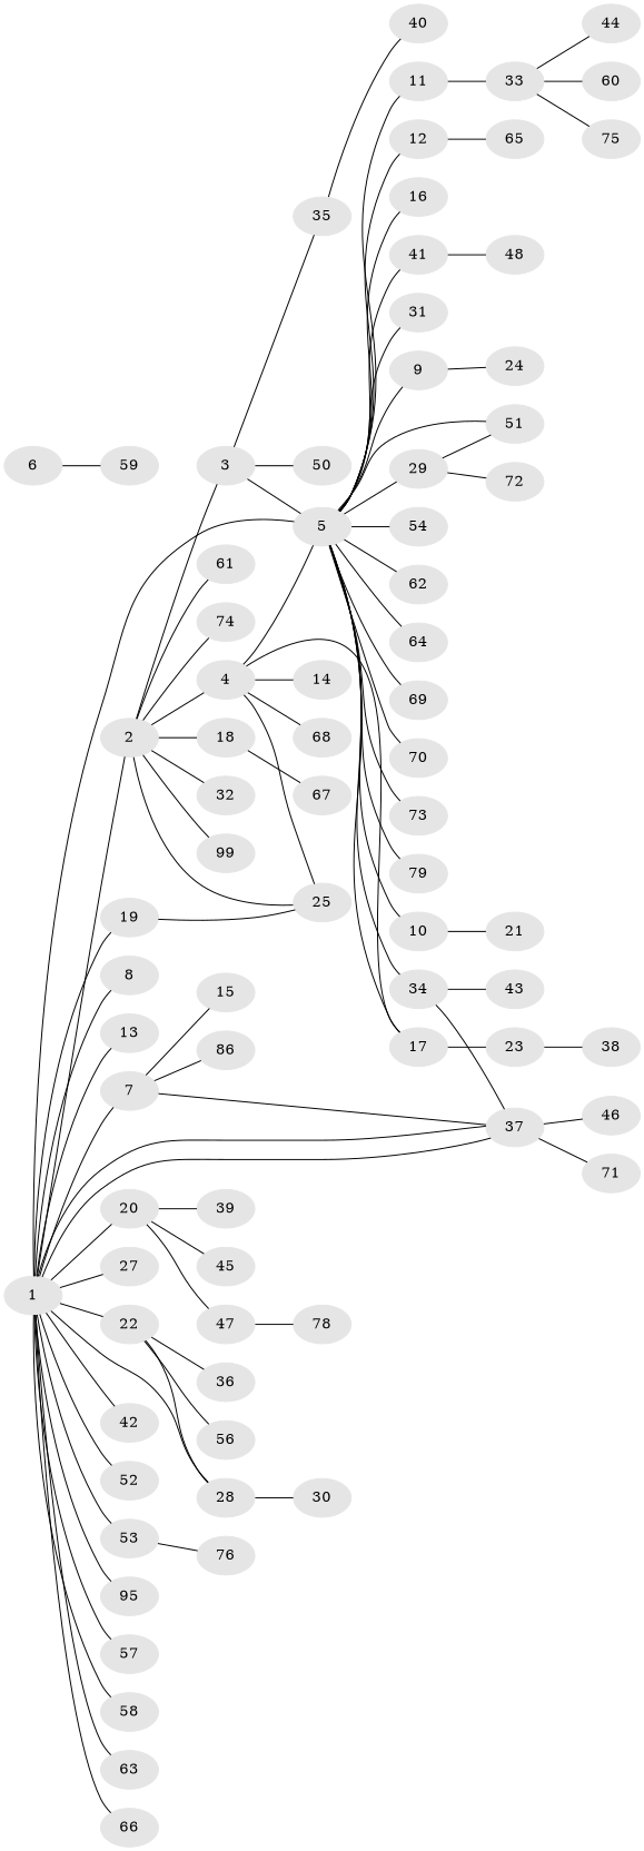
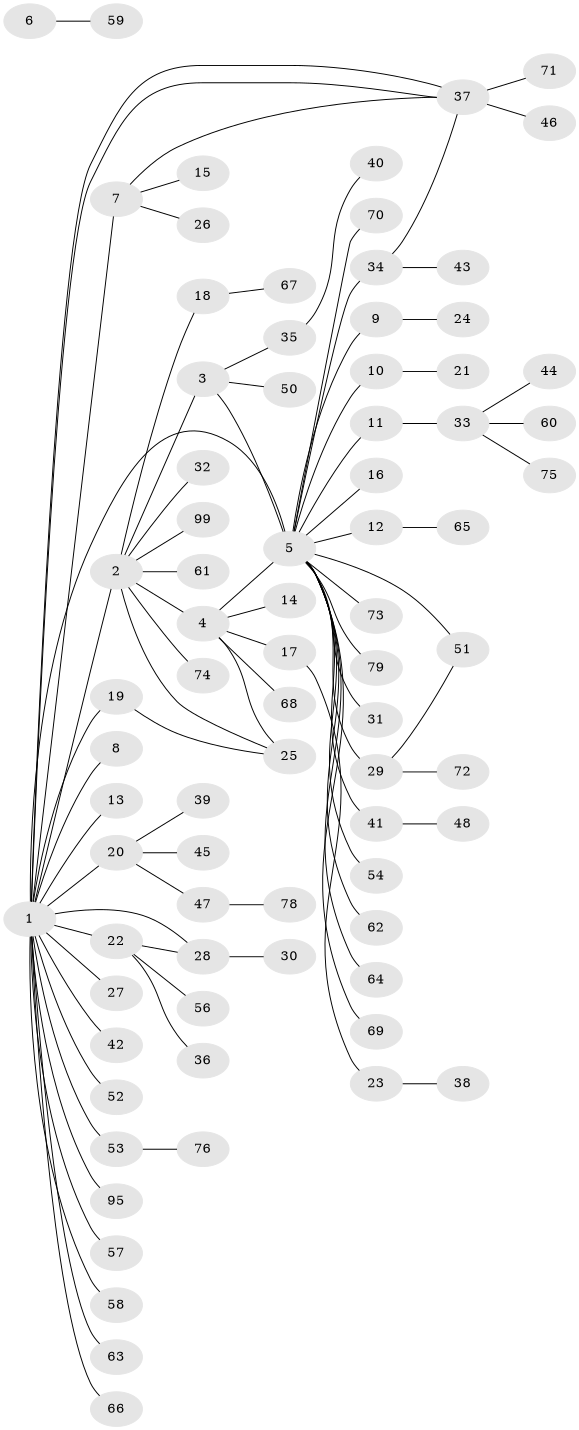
  graph {
    rankdir=LR
    node [color=gray90 style=filled]
    1
    2
    5
    7
    8
    13
    19
    20
    22
    27
    28
    37
    42
    52
    53
    n16 [label=95]
    57
    58
    63
    66
    3
    4
    18
    25
    32
    n26 [label=99]
    61
    74
    17
    9
    10
    11
    12
    16
    29
    31
    34
    41
    51
    54
    62
    64
    69
    70
    73
    79
    15
-   26 [label=86]
+   26
    39
    45
    47
    36
    56
    30
    46
    71
    76
    35
    50
    14
    68
    67
    40
    23
    6
    59
    24
    21
    33
    65
    72
    43
    48
    44
    60
    75
    38
    78
    1 -- 2
    1 -- 5
    1 -- 7
    1 -- 8
    1 -- 13
    1 -- 19
    1 -- 20
    1 -- 22
    1 -- 27
    1 -- 28
    1 -- 37
    1 -- 37
    1 -- 42
    1 -- 52
    1 -- 53
    1 -- n16
    1 -- 57
    1 -- 58
    1 -- 63
    1 -- 66
    2 -- 3
    2 -- 4
    2 -- 18
    2 -- 25
    2 -- 32
    2 -- n26
    2 -- 61
    2 -- 74
-   5 -- 17
    5 -- 9
    5 -- 10
    5 -- 11
    5 -- 12
    5 -- 16
    5 -- 29
    5 -- 31
    5 -- 34
    5 -- 41
    5 -- 51
    5 -- 54
    5 -- 62
    5 -- 64
    5 -- 69
    5 -- 70
    5 -- 73
    5 -- 79
    7 -- 37
    7 -- 15
    7 -- 26
    19 -- 25
    20 -- 39
    20 -- 45
    20 -- 47
    22 -- 28
    22 -- 36
    22 -- 56
    28 -- 30
    37 -- 46
    37 -- 71
    53 -- 76
    3 -- 5
    3 -- 35
    3 -- 50
    4 -- 5
    4 -- 25
    4 -- 17
    4 -- 14
    4 -- 68
    18 -- 67
    17 -- 23
    9 -- 24
    10 -- 21
    11 -- 33
    12 -- 65
    29 -- 51
    29 -- 72
    34 -- 37
    34 -- 43
    41 -- 48
    47 -- 78
    35 -- 40
    23 -- 38
    6 -- 59
    33 -- 44
    33 -- 60
    33 -- 75
  }
